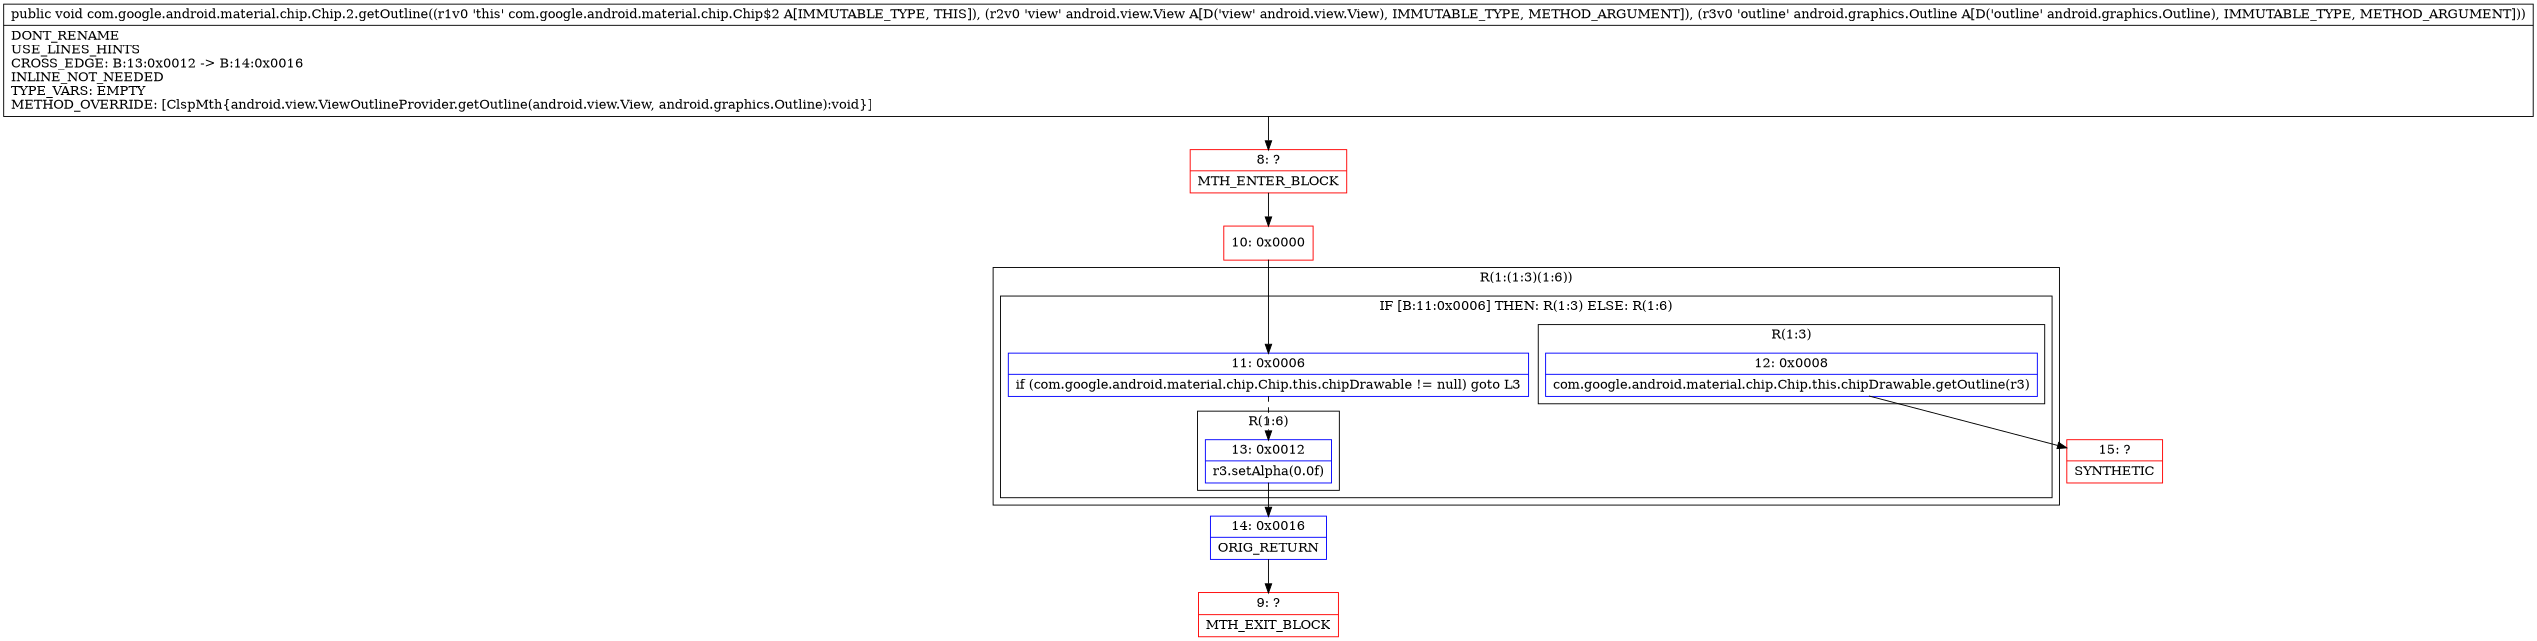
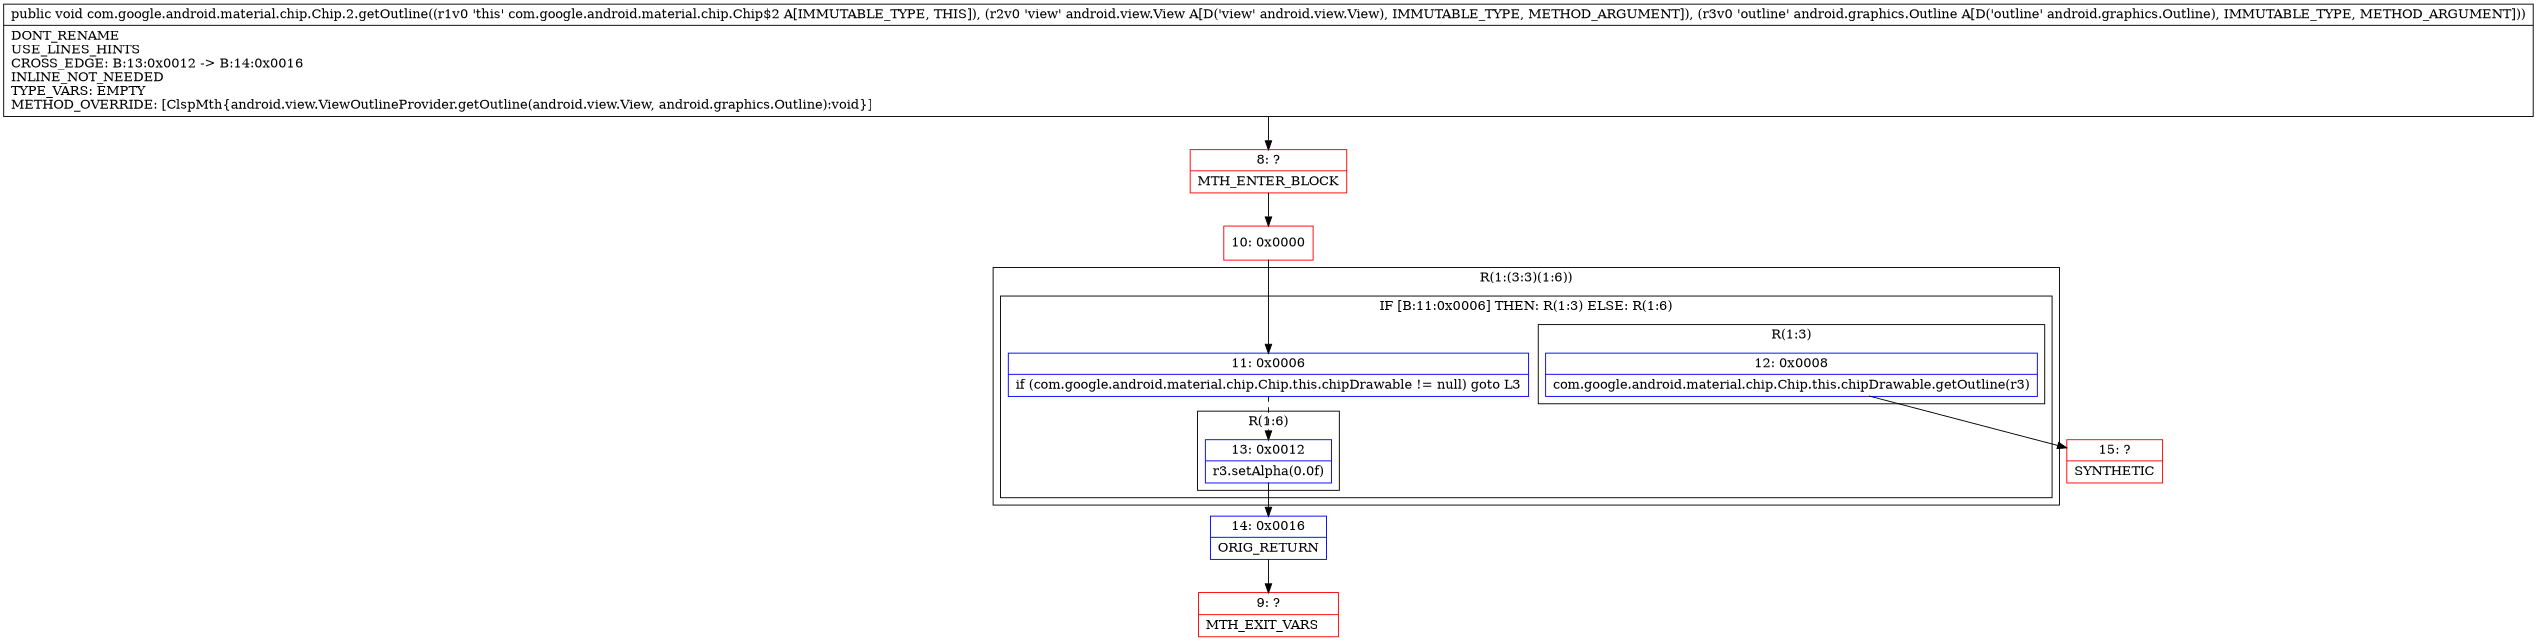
  digraph {
    node [color=blue shape=record]
    n1 [label="{12\:\ 0x0008|com.google.android.material.chip.Chip.this.chipDrawable.getOutline(r3)\l}"]
    n2 [label="{13\:\ 0x0012|r3.setAlpha(0.0f)\l}"]
    n3 [label="{11\:\ 0x0006|if (com.google.android.material.chip.Chip.this.chipDrawable != null) goto L3\l}"]
    n4 [color=red label="{15\:\ ?|SYNTHETIC\l}"]
    n5 [label="{14\:\ 0x0016|ORIG_RETURN\l}"]
-   n6 [color=red label="{9\:\ ?|MTH_EXIT_BLOCK\l}"]
+   n6 [color=red label="{9\:\ ?|MTH_EXIT_VARS\l}"]
    n7 [color=red label="{8\:\ ?|MTH_ENTER_BLOCK\l}"]
    n8 [color=red label="{10\:\ 0x0000}"]
    n9 [label="{public void com.google.android.material.chip.Chip.2.getOutline((r1v0 'this' com.google.android.material.chip.Chip$2 A[IMMUTABLE_TYPE, THIS]), (r2v0 'view' android.view.View A[D('view' android.view.View), IMMUTABLE_TYPE, METHOD_ARGUMENT]), (r3v0 'outline' android.graphics.Outline A[D('outline' android.graphics.Outline), IMMUTABLE_TYPE, METHOD_ARGUMENT]))  | DONT_RENAME\lUSE_LINES_HINTS\lCROSS_EDGE: B:13:0x0012 \-\> B:14:0x0016\lINLINE_NOT_NEEDED\lTYPE_VARS: EMPTY\lMETHOD_OVERRIDE: [ClspMth\{android.view.ViewOutlineProvider.getOutline(android.view.View, android.graphics.Outline):void\}]\l}" color=""]
    subgraph cluster_1 {
-     label="R(1:(1:3)(1:6))"
+     label="R(1:(3:3)(1:6))"
      subgraph cluster_2 {
        label="IF [B:11:0x0006] THEN: R(1:3) ELSE: R(1:6)"
        n3
        subgraph cluster_3 {
          label="R(1:3)"
          n1
        }
        subgraph cluster_4 {
          label="R(1:6)"
          n2
        }
      }
    }
    n1 -> n4
    n2 -> n5
    n3 -> n2 [style=dashed]
    n5 -> n6
    n7 -> n8
    n8 -> n3
    n9 -> n7
  }
